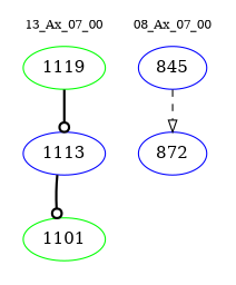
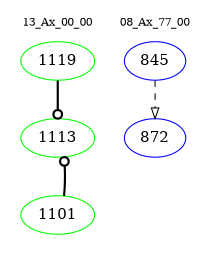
  digraph {
    node [color=blue]
    edge [arrowhead=odot color=black style=bold]
    n1 [color=green label=1119]
-   n2 [label=1113]
+   n2 [color=green label=1113]
    n3 [color=green label=1101]
    n4 [label=845]
    n5 [label=872]
    subgraph cluster_1 {
      color=white
      fontsize=10
-     label="13_Ax_07_00"
+     label="13_Ax_00_00"
      n1
      n2
      n3
    }
    subgraph cluster_2 {
      color=white
      fontsize=10
-     label="08_Ax_07_00"
+     label="08_Ax_77_00"
      n4
      n5
    }
    n1 -> n2
-   n2 -> n3
+   n3 -> n2
    n4 -> n5 [arrowhead=onormal style=dashed]
  }
